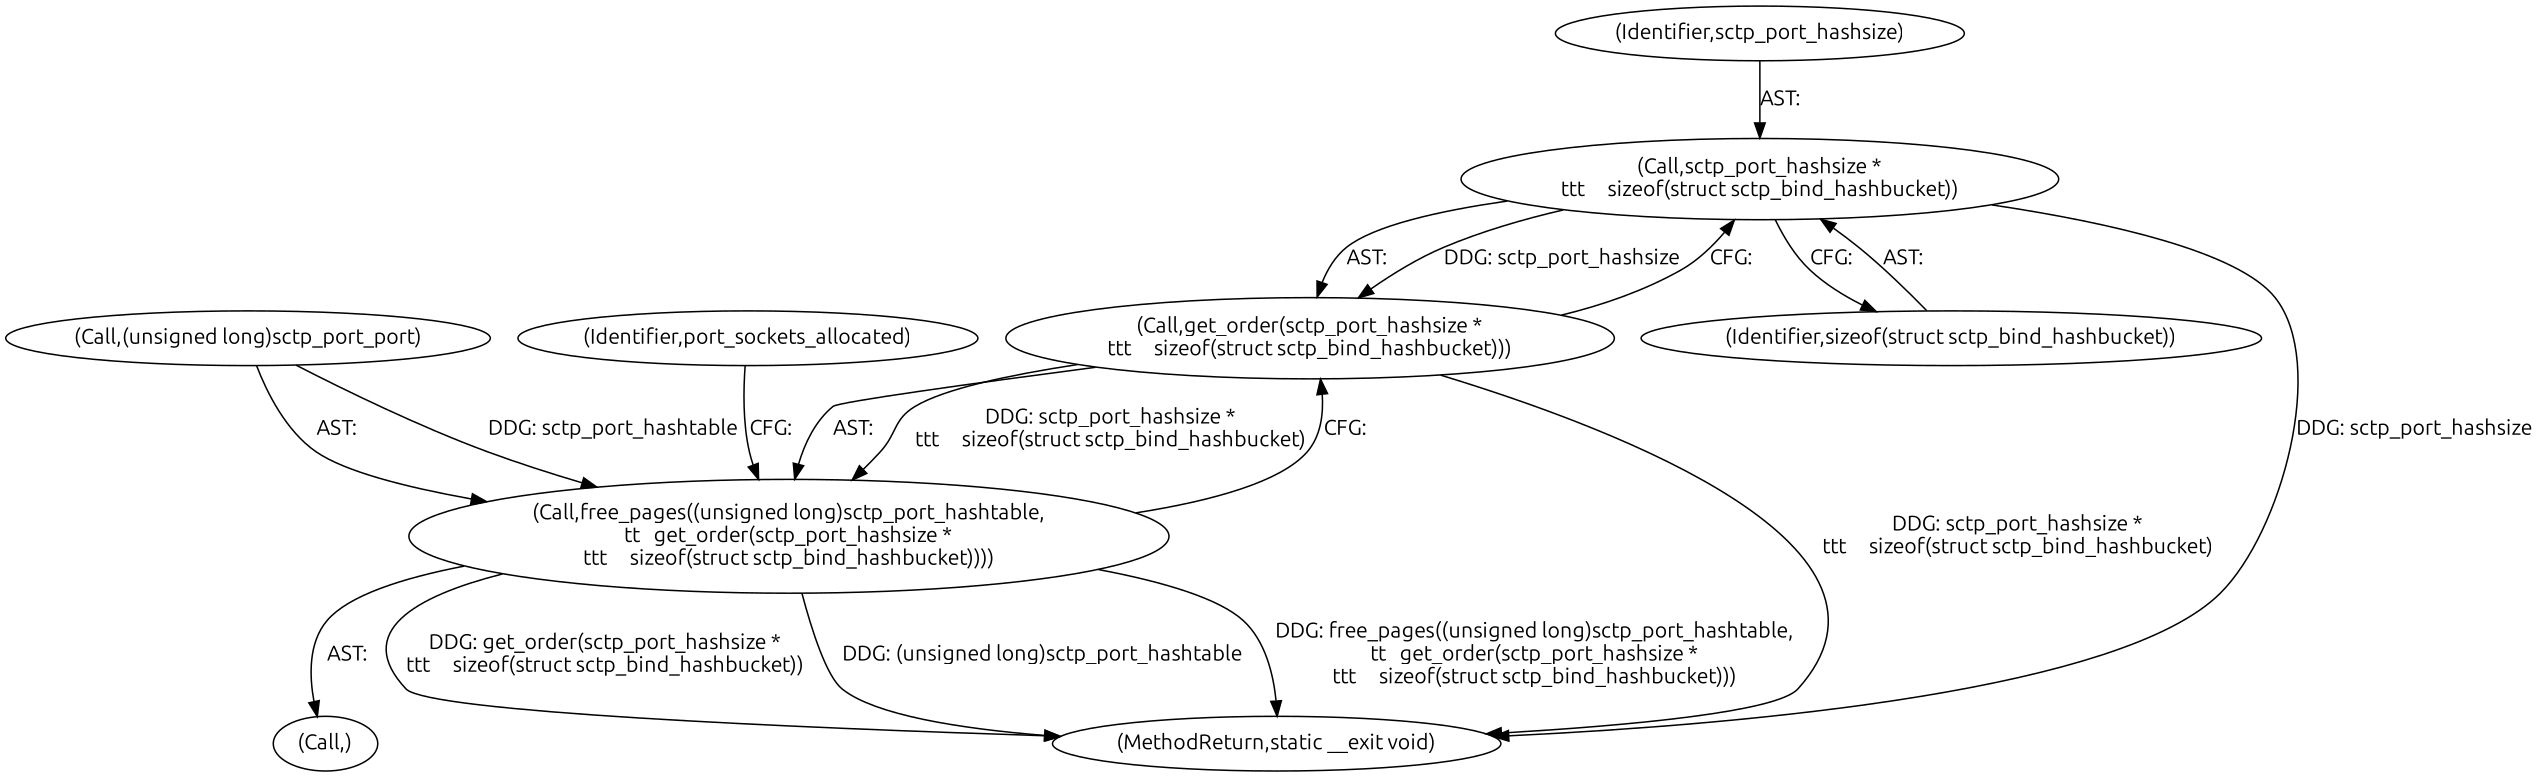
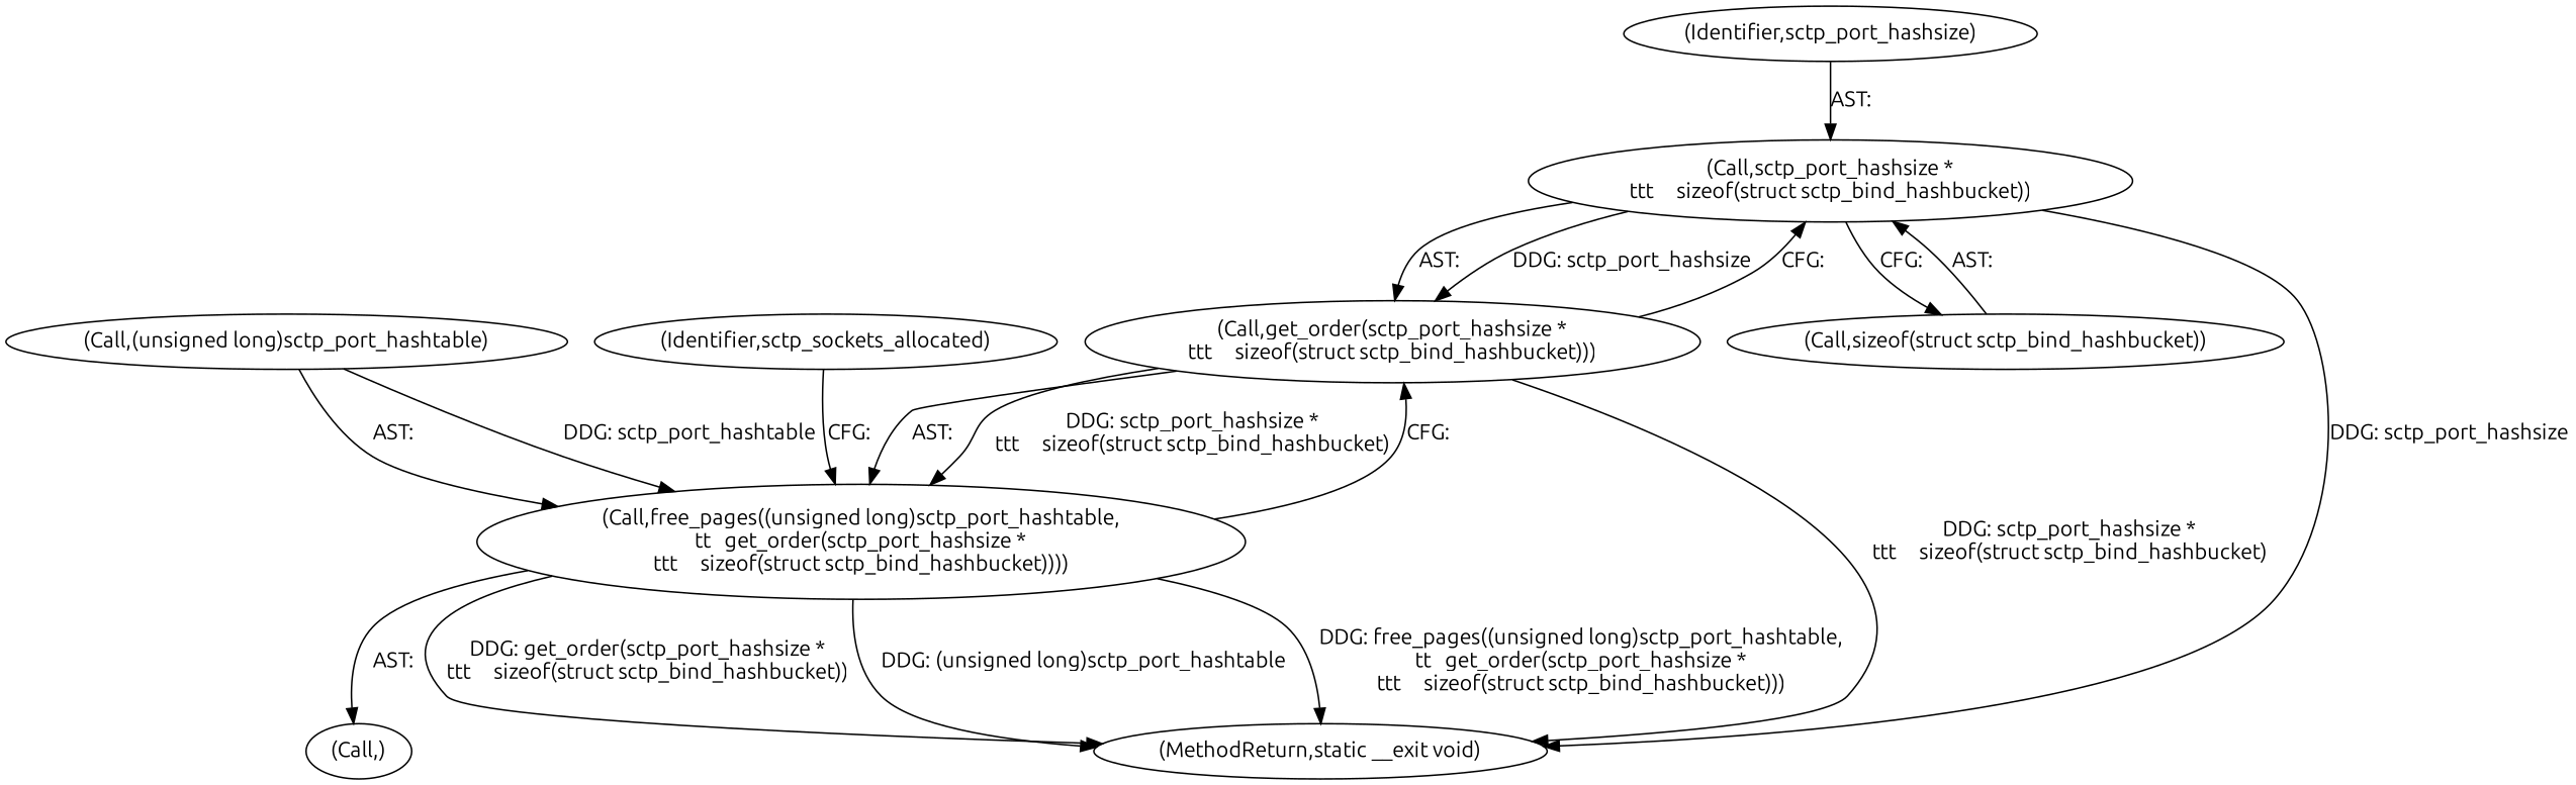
  digraph {
    fontname=Ubuntu
    node [fontname=Ubuntu]
    edge [fontname=Ubuntu]
    n1 [label="(Call,sctp_port_hashsize *\n\t\t\t     sizeof(struct sctp_bind_hashbucket))"]
    n2 [label="(Call,get_order(sctp_port_hashsize *\n\t\t\t     sizeof(struct sctp_bind_hashbucket)))"]
-   n3 [label="(Identifier,sizeof(struct sctp_bind_hashbucket))"]
+   n3 [label="(Call,sizeof(struct sctp_bind_hashbucket))"]
    n4 [label="(MethodReturn,static __exit void)"]
    n5 [label="(Call,free_pages((unsigned long)sctp_port_hashtable,\n\t\t   get_order(sctp_port_hashsize *\n\t\t\t     sizeof(struct sctp_bind_hashbucket))))"]
    n6 [label="(Call,)"]
    n7 [label="(Identifier,sctp_port_hashsize)"]
-   n8 [label="(Call,(unsigned long)sctp_port_port)"]
-   n9 [label="(Identifier,port_sockets_allocated)"]
+   n8 [label="(Call,(unsigned long)sctp_port_hashtable)"]
+   n9 [label="(Identifier,sctp_sockets_allocated)"]
    n1 -> n2 [label="AST: "]
    n1 -> n2 [label="DDG: sctp_port_hashsize"]
    n1 -> n3 [label="CFG: "]
    n1 -> n4 [label="DDG: sctp_port_hashsize"]
    n2 -> n1 [label="CFG: "]
    n2 -> n4 [label="DDG: sctp_port_hashsize *\n\t\t\t     sizeof(struct sctp_bind_hashbucket)"]
    n2 -> n5 [label="AST: "]
    n2 -> n5 [label="DDG: sctp_port_hashsize *\n\t\t\t     sizeof(struct sctp_bind_hashbucket)"]
    n3 -> n1 [label="AST: "]
    n5 -> n2 [label="CFG: "]
    n5 -> n4 [label="DDG: (unsigned long)sctp_port_hashtable"]
    n5 -> n4 [label="DDG: free_pages((unsigned long)sctp_port_hashtable,\n\t\t   get_order(sctp_port_hashsize *\n\t\t\t     sizeof(struct sctp_bind_hashbucket)))"]
    n5 -> n4 [label="DDG: get_order(sctp_port_hashsize *\n\t\t\t     sizeof(struct sctp_bind_hashbucket))"]
    n5 -> n6 [label="AST: "]
    n7 -> n1 [label="AST: "]
    n8 -> n5 [label="AST: "]
    n8 -> n5 [label="DDG: sctp_port_hashtable"]
    n9 -> n5 [label="CFG: "]
  }
